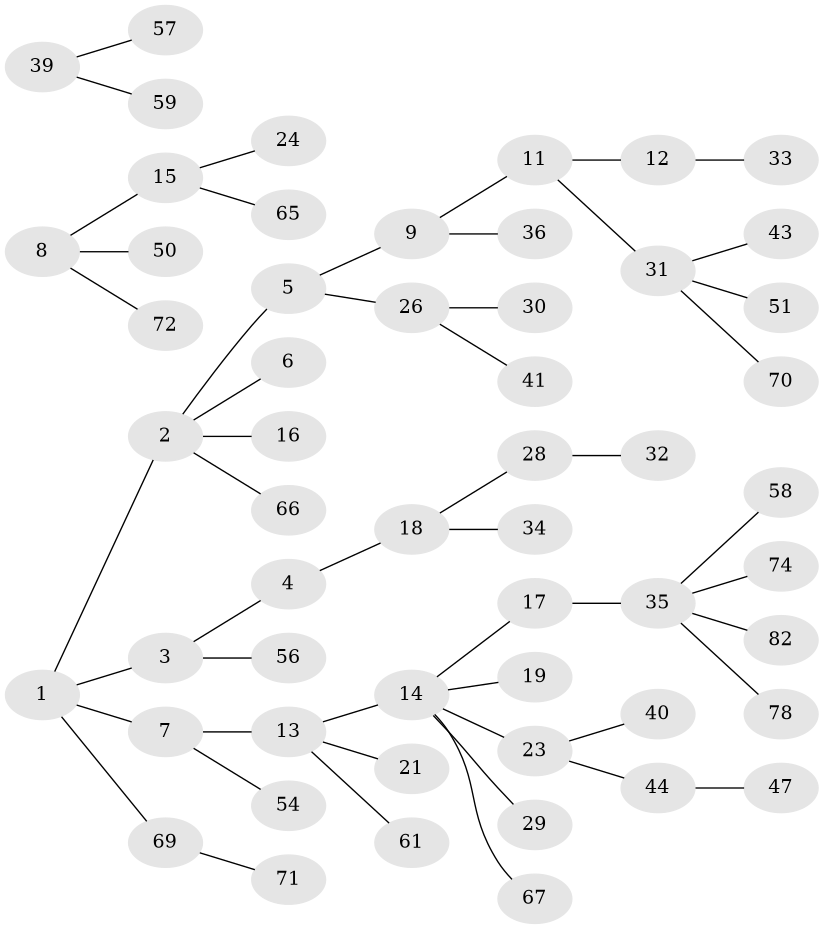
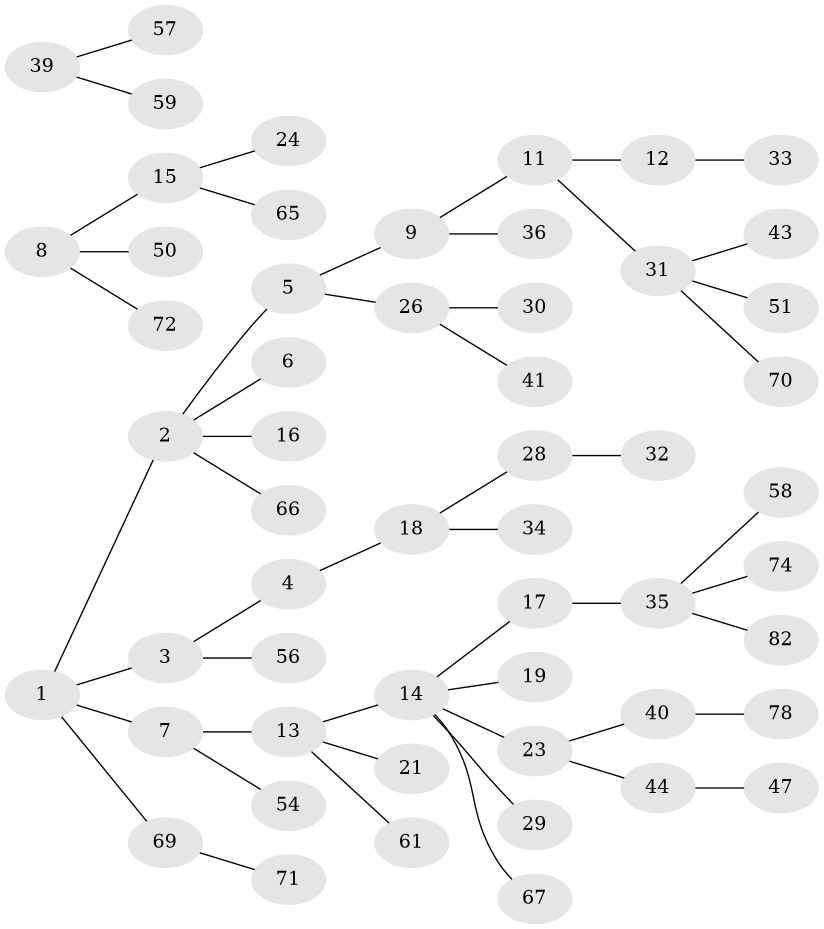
  graph {
    rankdir=LR
    node [color=gray90 style=filled]
    1 [super="+80"]
    2 [super="+10"]
    3 [super="+55"]
    7 [super="+75"]
    69 [super="+73"]
    5 [super="+22"]
    6 [super="+62"]
    16
    66
    4
    56
    13 [super="+64"]
    54
    71 [super="+79"]
    9
    26 [super="+37"]
    18 [super="+52"]
    28 [super="+81"]
    34
    11 [super="+20"]
    36 [super="+83"]
    30
    41 [super="+76"]
    15 [super="+25"]
    8
    50
    72
    14 [super="+49"]
    21
    61
    24 [super="+68"]
    65
    12 [super="+38"]
    31 [super="+48"]
    33
    43
    51 [super="+60"]
    70 [super="+77"]
    17 [super="+42"]
    19
    23 [super="+27"]
    29
    67
    35 [super="+63"]
    40 [super="+45"]
    44 [super="+46"]
    58
    74
    78
    82
    32
    47
    39 [super="+53"]
    57
    59
    1 -- 2
    1 -- 3
    1 -- 7
    1 -- 69
    2 -- 5
    2 -- 6
    2 -- 16
    2 -- 66
    3 -- 4
    3 -- 56
    7 -- 13
    7 -- 54
    69 -- 71
    5 -- 9
    5 -- 26
    4 -- 18
    13 -- 14
    13 -- 21
    13 -- 61
    9 -- 11
    9 -- 36
    26 -- 30
    26 -- 41
    18 -- 28
    18 -- 34
    28 -- 32
    11 -- 12
    11 -- 31
    15 -- 24
    15 -- 65
    8 -- 15
    8 -- 50
    8 -- 72
    14 -- 17
    14 -- 19
    14 -- 23
    14 -- 29
    14 -- 67
    12 -- 33
    31 -- 43
    31 -- 51
    31 -- 70
    17 -- 35
    23 -- 40
    23 -- 44
    35 -- 58
    35 -- 74
-   35 -- 78
+   40 -- 78
    35 -- 82
    44 -- 47
    39 -- 57
    39 -- 59
  }
